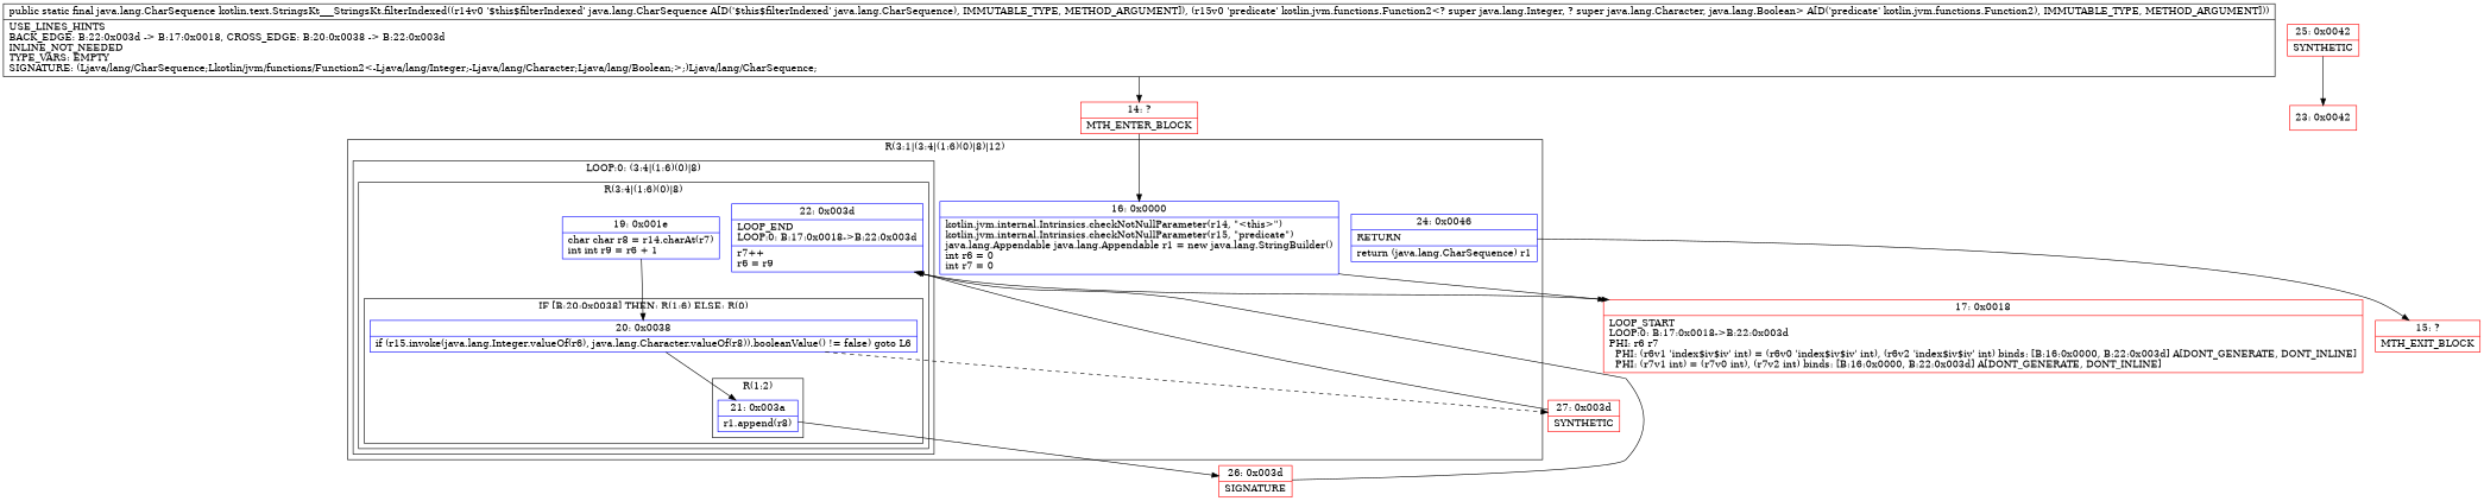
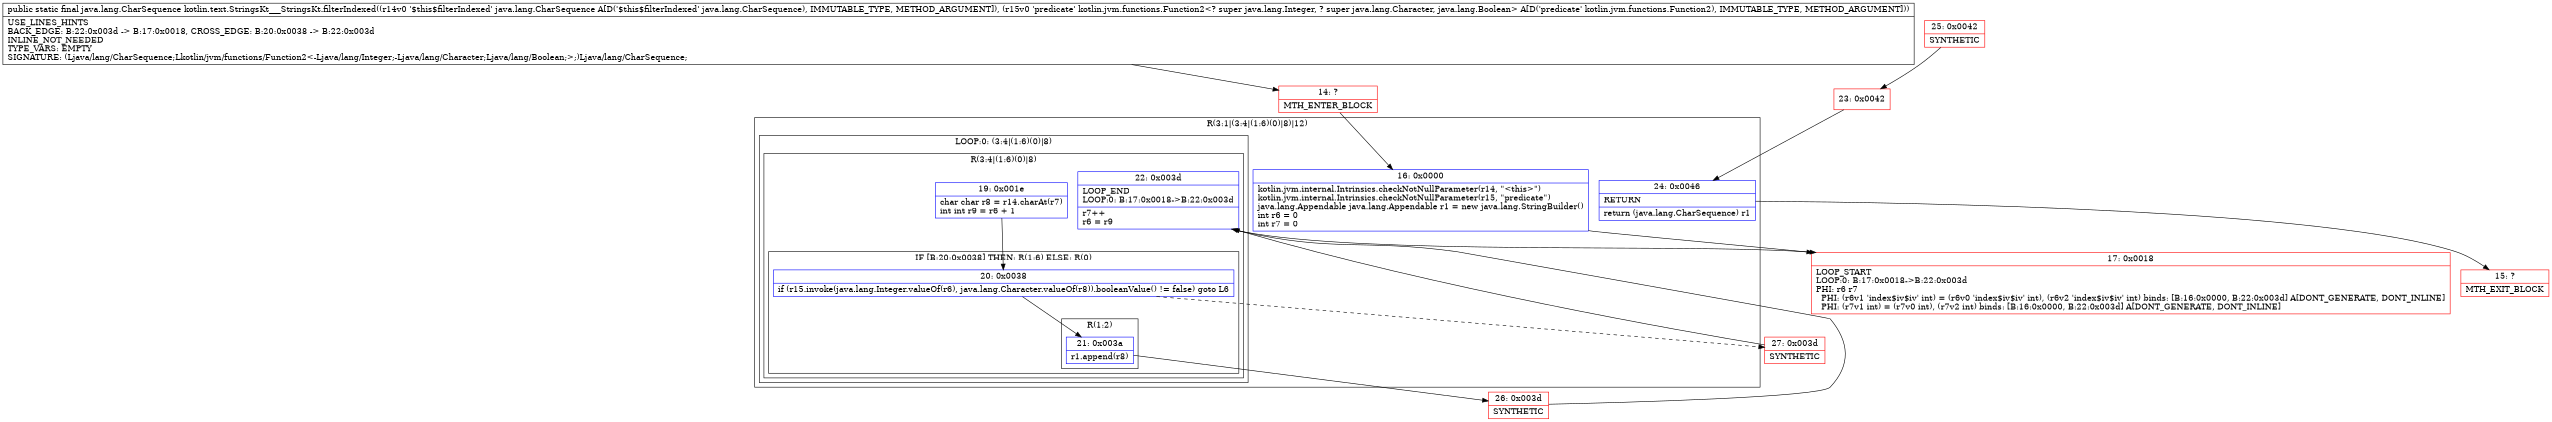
  digraph {
    node [color=red shape=record]
    n1 [color=blue label="{21\:\ 0x003a|r1.append(r8)\l}"]
    n2 [color=blue label="{20\:\ 0x0038|if (r15.invoke(java.lang.Integer.valueOf(r6), java.lang.Character.valueOf(r8)).booleanValue() != false) goto L6\l}"]
    n3 [color=blue label="{19\:\ 0x001e|char char r8 = r14.charAt(r7)\lint int r9 = r6 + 1\l}"]
    n4 [color=blue label="{22\:\ 0x003d|LOOP_END\lLOOP:0: B:17:0x0018\-\>B:22:0x003d\l|r7++\lr6 = r9\l}"]
    n5 [color=blue label="{16\:\ 0x0000|kotlin.jvm.internal.Intrinsics.checkNotNullParameter(r14, \"\<this\>\")\lkotlin.jvm.internal.Intrinsics.checkNotNullParameter(r15, \"predicate\")\ljava.lang.Appendable java.lang.Appendable r1 = new java.lang.StringBuilder()\lint r6 = 0\lint r7 = 0\l}"]
    n6 [color=blue label="{24\:\ 0x0046|RETURN\l|return (java.lang.CharSequence) r1\l}"]
-   n7 [label="{26\:\ 0x003d|SIGNATURE\l}"]
+   n7 [label="{26\:\ 0x003d|SYNTHETIC\l}"]
    n8 [label="{27\:\ 0x003d|SYNTHETIC\l}"]
    n9 [label="{17\:\ 0x0018|LOOP_START\lLOOP:0: B:17:0x0018\-\>B:22:0x003d\lPHI: r6 r7 \l  PHI: (r6v1 'index$iv$iv' int) = (r6v0 'index$iv$iv' int), (r6v2 'index$iv$iv' int) binds: [B:16:0x0000, B:22:0x003d] A[DONT_GENERATE, DONT_INLINE]\l  PHI: (r7v1 int) = (r7v0 int), (r7v2 int) binds: [B:16:0x0000, B:22:0x003d] A[DONT_GENERATE, DONT_INLINE]\l}"]
    n10 [label="{15\:\ ?|MTH_EXIT_BLOCK\l}"]
    n11 [label="{25\:\ 0x0042|SYNTHETIC\l}"]
    n12 [label="{23\:\ 0x0042}"]
    n13 [label="{14\:\ ?|MTH_ENTER_BLOCK\l}"]
    n14 [label="{public static final java.lang.CharSequence kotlin.text.StringsKt___StringsKt.filterIndexed((r14v0 '$this$filterIndexed' java.lang.CharSequence A[D('$this$filterIndexed' java.lang.CharSequence), IMMUTABLE_TYPE, METHOD_ARGUMENT]), (r15v0 'predicate' kotlin.jvm.functions.Function2\<? super java.lang.Integer, ? super java.lang.Character, java.lang.Boolean\> A[D('predicate' kotlin.jvm.functions.Function2), IMMUTABLE_TYPE, METHOD_ARGUMENT]))  | USE_LINES_HINTS\lBACK_EDGE: B:22:0x003d \-\> B:17:0x0018, CROSS_EDGE: B:20:0x0038 \-\> B:22:0x003d\lINLINE_NOT_NEEDED\lTYPE_VARS: EMPTY\lSIGNATURE: (Ljava\/lang\/CharSequence;Lkotlin\/jvm\/functions\/Function2\<\-Ljava\/lang\/Integer;\-Ljava\/lang\/Character;Ljava\/lang\/Boolean;\>;)Ljava\/lang\/CharSequence;\l}" color=""]
    subgraph cluster_1 {
      label="R(3:1|(3:4|(1:6)(0)|8)|12)"
      n5
      n6
      subgraph cluster_2 {
        label="LOOP:0: (3:4|(1:6)(0)|8)"
        subgraph cluster_3 {
          label="R(3:4|(1:6)(0)|8)"
          n3
          n4
          subgraph cluster_4 {
            label="IF [B:20:0x0038] THEN: R(1:6) ELSE: R(0)"
            n2
            subgraph cluster_5 {
              label="R(1:2)"
              n1
            }
            subgraph cluster_6 {
              label="R(0)"
            }
          }
        }
      }
    }
    n1 -> n7
    n2 -> n1
    n2 -> n8 [style=dashed]
    n3 -> n2
    n4 -> n9
    n5 -> n9
    n6 -> n10
    n7 -> n4
    n8 -> n4
    n11 -> n12
+   n12 -> n6
    n13 -> n5
    n14 -> n13
  }
